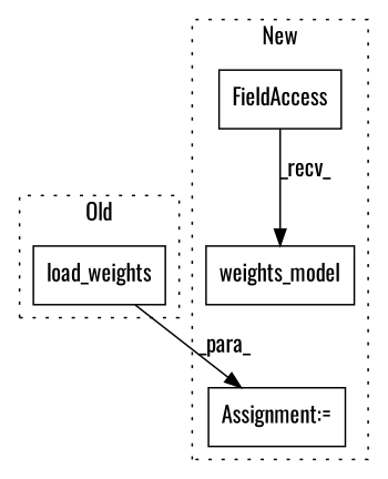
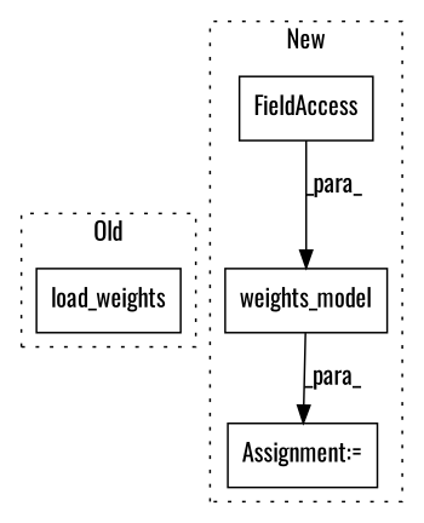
  digraph {
    fontname=Oswald
    node [a=32 fontname=Oswald shape=box]
    edge [fontname=Oswald]
    n1 [l="11,1" label=weights_model s="1758,1800"]
    n2 [a=22 l=12 label=FieldAccess s=1745]
    n3 [a=7 l=1 label="Assignment:=" s=1744]
    n4 [l="13,1" label=load_weights s="1833,1856"]
    subgraph cluster_1 {
      label=New
      style=dotted
      n1
      n2
      n3
    }
    subgraph cluster_2 {
      label=Old
      style=dotted
      n4
    }
-   n4 -> n3 [label=_para_]
-   n2 -> n1 [label=_recv_]
+   n1 -> n3 [label=_para_]
+   n2 -> n1 [label=_para_]
  }
